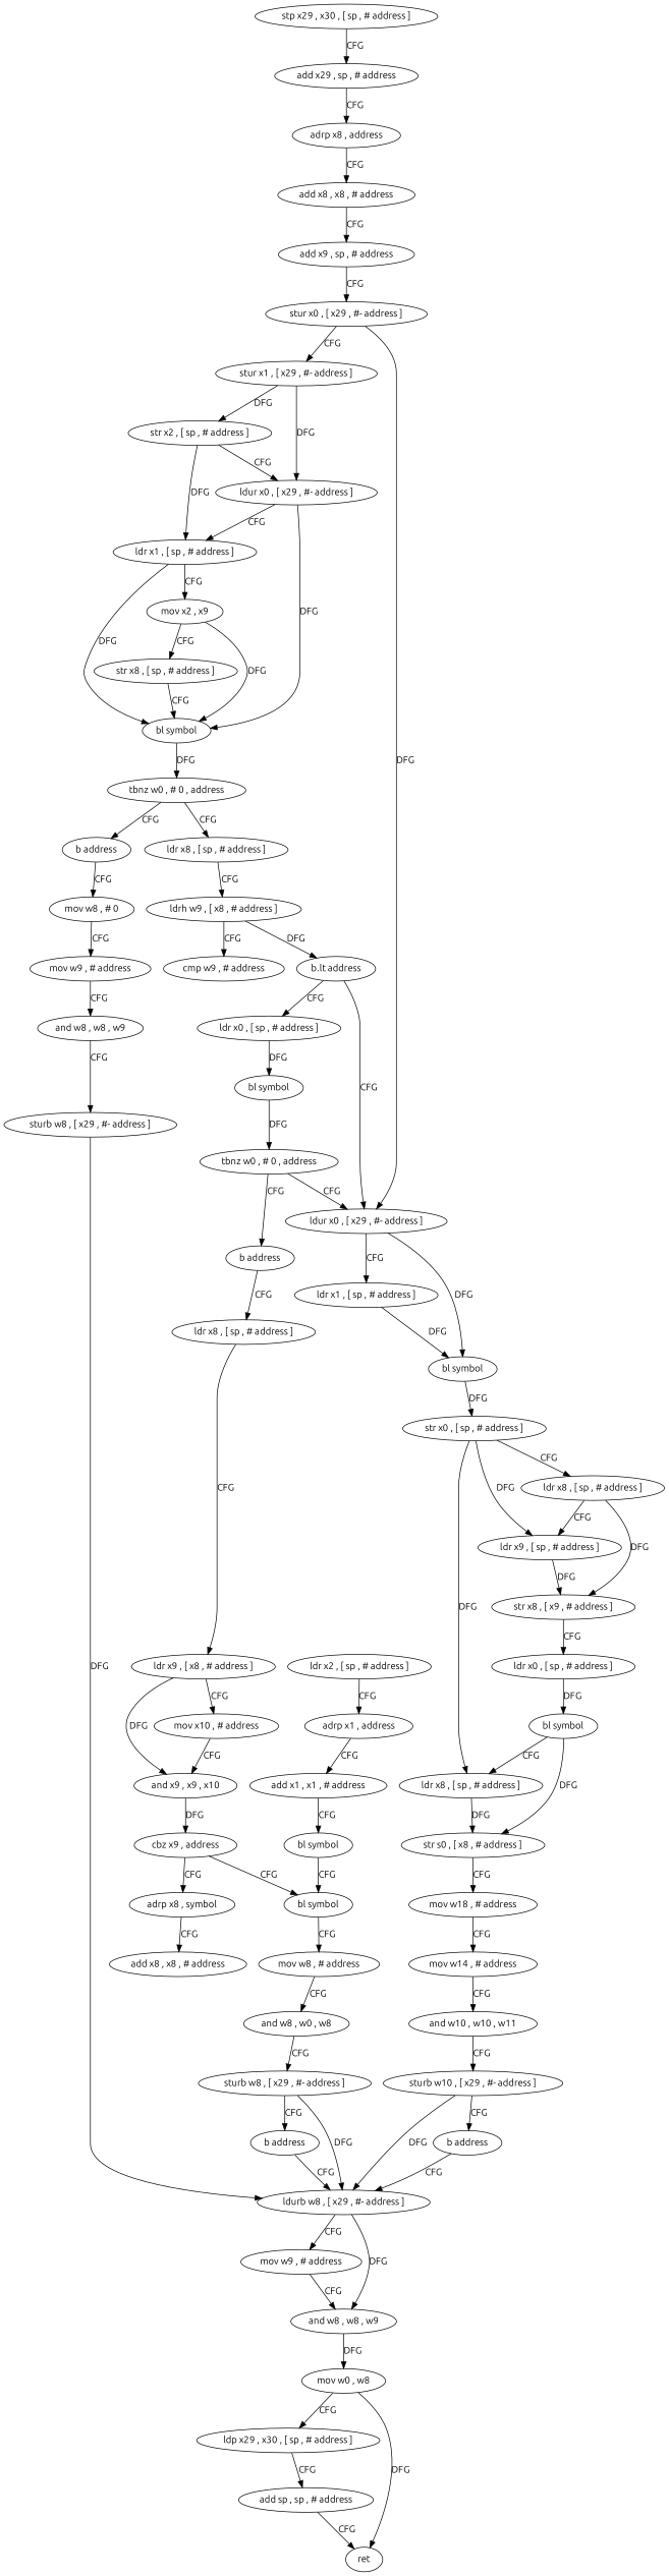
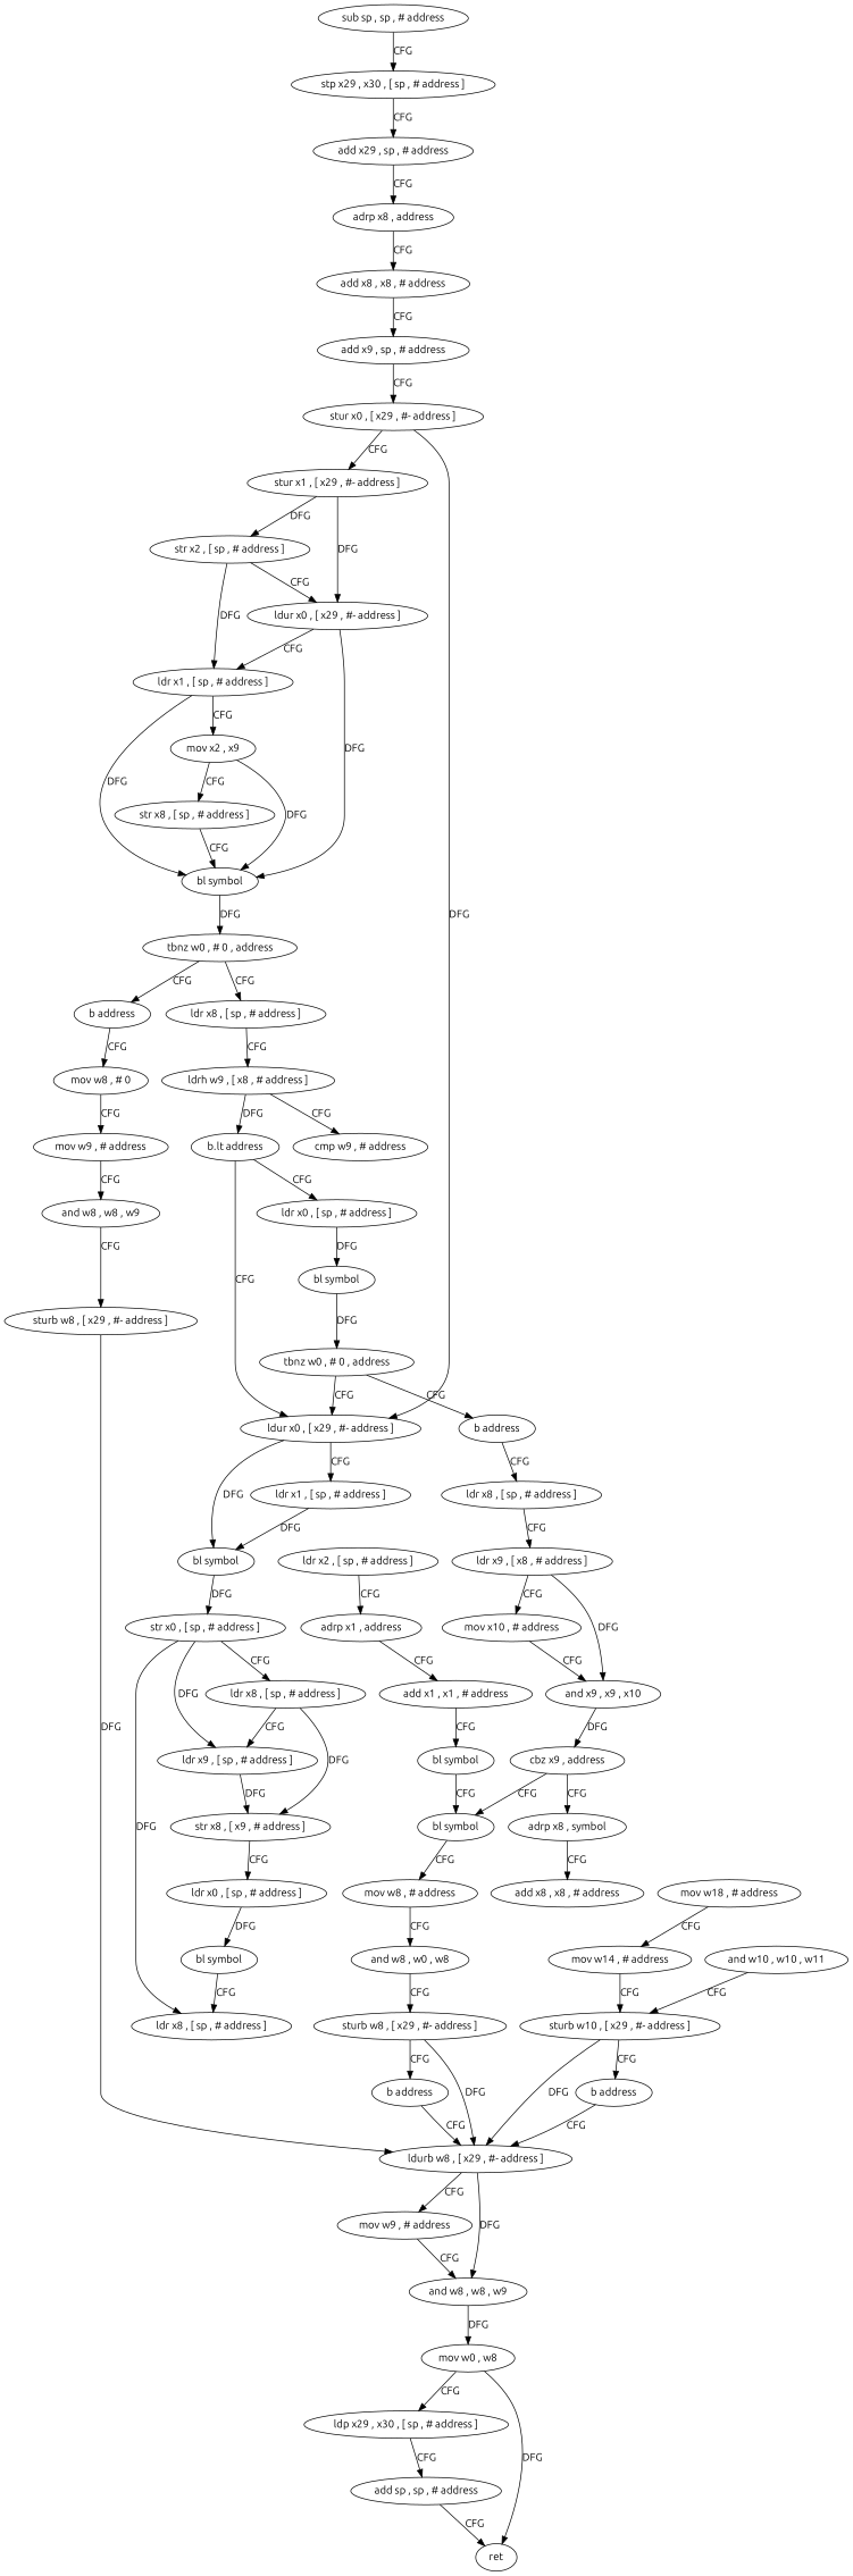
  digraph {
    fontname=Ubuntu
    node [fontname=Ubuntu]
    edge [fontname=Ubuntu]
+   n1 [label="sub sp , sp , # address"]
    n2 [label="stp x29 , x30 , [ sp , # address ]"]
    n3 [label="add x29 , sp , # address"]
    n4 [label="adrp x8 , address"]
    n5 [label="add x8 , x8 , # address"]
    n6 [label="add x9 , sp , # address"]
    n7 [label="stur x0 , [ x29 , #- address ]"]
    n8 [label="stur x1 , [ x29 , #- address ]"]
    n9 [label="ldur x0 , [ x29 , #- address ]"]
    n10 [label="str x2 , [ sp , # address ]"]
    n11 [label="ldur x0 , [ x29 , #- address ]"]
    n12 [label="ldr x1 , [ sp , # address ]"]
    n13 [label="bl symbol"]
    n14 [label="ldr x1 , [ sp , # address ]"]
    n15 [label="bl symbol"]
    n16 [label="mov x2 , x9"]
    n17 [label="tbnz w0 , # 0 , address"]
    n18 [label="str x8 , [ sp , # address ]"]
    n19 [label="ldr x8 , [ sp , # address ]"]
    n20 [label="b address"]
    n21 [label="ldrh w9 , [ x8 , # address ]"]
    n22 [label="mov w8 , # 0"]
    n23 [label="cmp w9 , # address"]
    n24 [label="b.lt address"]
    n25 [label="mov w9 , # address"]
    n26 [label="ldr x0 , [ sp , # address ]"]
    n27 [label="bl symbol"]
    n28 [label="str x0 , [ sp , # address ]"]
    n29 [label="tbnz w0 , # 0 , address"]
    n30 [label="and w8 , w8 , w9"]
    n31 [label="ldr x8 , [ sp , # address ]"]
    n32 [label="ldr x9 , [ sp , # address ]"]
    n33 [label="ldr x8 , [ sp , # address ]"]
    n34 [label="str x8 , [ x9 , # address ]"]
-   n35 [label="str s0 , [ x8 , # address ]"]
    n36 [label="ldr x0 , [ sp , # address ]"]
    n37 [label="bl symbol"]
    n38 [label="mov w18 , # address"]
    n39 [label="mov w14 , # address"]
    n40 [label="and w10 , w10 , w11"]
    n41 [label="sturb w10 , [ x29 , #- address ]"]
    n42 [label="b address"]
    n43 [label="ldurb w8 , [ x29 , #- address ]"]
    n44 [label="mov w9 , # address"]
    n45 [label="and w8 , w8 , w9"]
    n46 [label="mov w0 , w8"]
    n47 [label="b address"]
    n48 [label="ldr x8 , [ sp , # address ]"]
    n49 [label="ldr x9 , [ x8 , # address ]"]
    n50 [label="sturb w8 , [ x29 , #- address ]"]
    n51 [label="ldp x29 , x30 , [ sp , # address ]"]
    n52 [label=ret]
    n53 [label="add sp , sp , # address"]
    n54 [label="mov x10 , # address"]
    n55 [label="and x9 , x9 , x10"]
    n56 [label="cbz x9 , address"]
    n57 [label="bl symbol"]
    n58 [label="adrp x8 , symbol"]
    n59 [label="mov w8 , # address"]
    n60 [label="add x8 , x8 , # address"]
    n61 [label="and w8 , w0 , w8"]
    n62 [label="sturb w8 , [ x29 , #- address ]"]
    n63 [label="b address"]
    n64 [label="ldr x2 , [ sp , # address ]"]
    n65 [label="adrp x1 , address"]
    n66 [label="add x1 , x1 , # address"]
    n67 [label="bl symbol"]
+   n1 -> n2 [label=CFG]
    n2 -> n3 [label=CFG]
    n3 -> n4 [label=CFG]
    n4 -> n5 [label=CFG]
    n5 -> n6 [label=CFG]
    n6 -> n7 [label=CFG]
    n7 -> n8 [label=CFG]
    n7 -> n9 [label=DFG]
    n8 -> n10 [label=DFG]
    n8 -> n11 [label=DFG]
    n9 -> n12 [label=CFG]
    n9 -> n13 [label=DFG]
    n10 -> n11 [label=CFG]
    n10 -> n14 [label=DFG]
    n11 -> n14 [label=CFG]
    n11 -> n15 [label=DFG]
    n12 -> n13 [label=DFG]
    n13 -> n28 [label=DFG]
    n14 -> n15 [label=DFG]
    n14 -> n16 [label=CFG]
    n15 -> n17 [label=DFG]
    n16 -> n15 [label=DFG]
    n16 -> n18 [label=CFG]
    n17 -> n19 [label=CFG]
    n17 -> n20 [label=CFG]
    n18 -> n15 [label=CFG]
    n19 -> n21 [label=CFG]
    n20 -> n22 [label=CFG]
    n21 -> n23 [label=CFG]
    n21 -> n24 [label=DFG]
    n22 -> n25 [label=CFG]
    n24 -> n9 [label=CFG]
    n24 -> n26 [label=CFG]
    n25 -> n30 [label=CFG]
    n26 -> n27 [label=DFG]
    n27 -> n29 [label=DFG]
    n28 -> n31 [label=CFG]
    n28 -> n32 [label=DFG]
    n28 -> n33 [label=DFG]
    n29 -> n9 [label=CFG]
    n29 -> n47 [label=CFG]
    n30 -> n50 [label=CFG]
    n31 -> n32 [label=CFG]
    n31 -> n34 [label=DFG]
    n32 -> n34 [label=DFG]
-   n33 -> n35 [label=DFG]
    n34 -> n36 [label=CFG]
-   n35 -> n38 [label=CFG]
    n36 -> n37 [label=DFG]
    n37 -> n33 [label=CFG]
-   n37 -> n35 [label=DFG]
    n38 -> n39 [label=CFG]
-   n39 -> n40 [label=CFG]
+   n39 -> n41 [label=CFG]
    n40 -> n41 [label=CFG]
    n41 -> n42 [label=CFG]
    n41 -> n43 [label=DFG]
    n42 -> n43 [label=CFG]
    n43 -> n44 [label=CFG]
    n43 -> n45 [label=DFG]
    n44 -> n45 [label=CFG]
    n45 -> n46 [label=DFG]
    n46 -> n51 [label=CFG]
    n46 -> n52 [label=DFG]
    n47 -> n48 [label=CFG]
    n48 -> n49 [label=CFG]
    n49 -> n54 [label=CFG]
    n49 -> n55 [label=DFG]
    n50 -> n43 [label=DFG]
    n51 -> n53 [label=CFG]
    n53 -> n52 [label=CFG]
    n54 -> n55 [label=CFG]
    n55 -> n56 [label=DFG]
    n56 -> n57 [label=CFG]
    n56 -> n58 [label=CFG]
    n57 -> n59 [label=CFG]
    n58 -> n60 [label=CFG]
    n59 -> n61 [label=CFG]
    n61 -> n62 [label=CFG]
    n62 -> n43 [label=DFG]
    n62 -> n63 [label=CFG]
    n63 -> n43 [label=CFG]
    n64 -> n65 [label=CFG]
    n65 -> n66 [label=CFG]
    n66 -> n67 [label=CFG]
    n67 -> n57 [label=CFG]
  }
